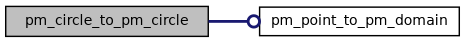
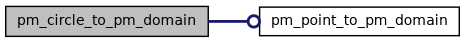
  digraph {
    rankdir=LR
    node [color=black fontname=Helvetica fontsize=10 shape=record]
-   n1 [fillcolor=grey75 fontcolor=black height=0.2 label=pm_circle_to_pm_circle style=filled width=0.4]
+   n1 [fillcolor=grey75 fontcolor=black height=0.2 label=pm_circle_to_pm_domain style=filled width=0.4]
    n2 [height=0.2 label=pm_point_to_pm_domain width=0.4]
    n1 -> n2 [color=midnightblue fontname=Helvetica fontsize=10 labelfontname=Helvetica labelfontsize=10 style=bold arrowhead=odot]
  }
